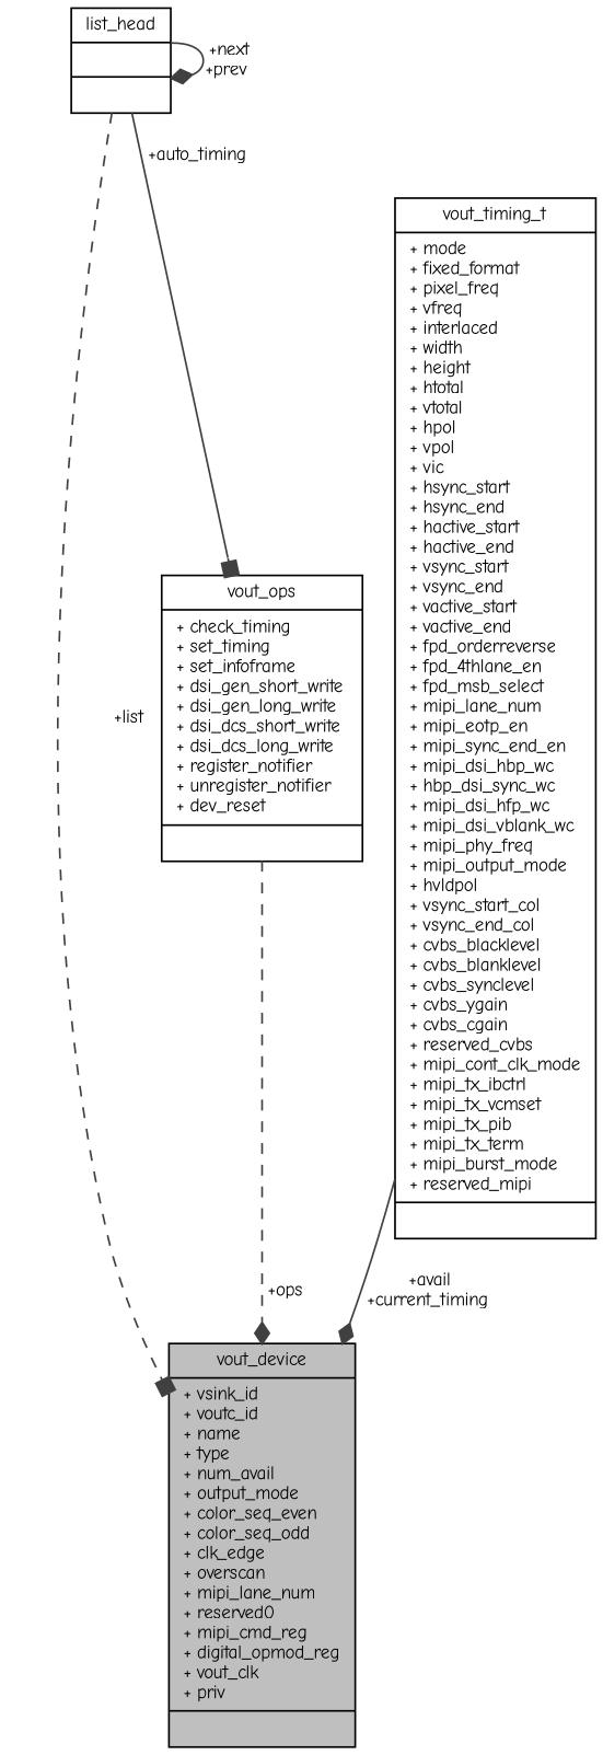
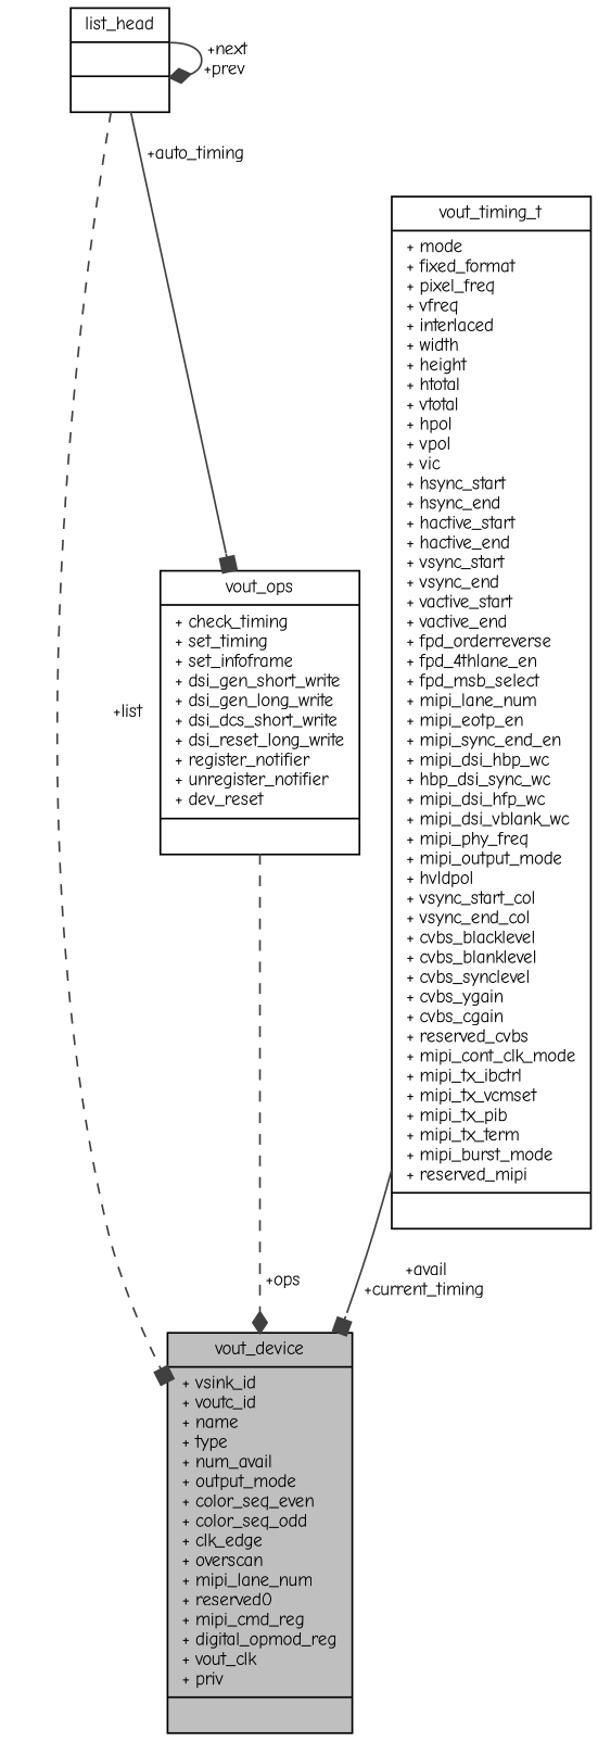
  digraph {
    fontname="Comic Neue"
    node [color=black fontname="Comic Neue" fontsize=10 shape=record]
    edge [arrowhead=diamond color=grey25 fontname="Comic Neue" fontsize=10 labelfontname=Helvetica labelfontsize=10 style=solid]
    n1 [fillcolor=grey75 fontcolor=black height=0.2 label="{vout_device\n|+ vsink_id\l+ voutc_id\l+ name\l+ type\l+ num_avail\l+ output_mode\l+ color_seq_even\l+ color_seq_odd\l+ clk_edge\l+ overscan\l+ mipi_lane_num\l+ reserved0\l+ mipi_cmd_reg\l+ digital_opmod_reg\l+ vout_clk\l+ priv\l|}" style=filled width=0.4]
    n2 [height=0.2 label="{list_head\n||}" width=0.4]
-   n3 [height=0.2 label="{vout_ops\n|+ check_timing\l+ set_timing\l+ set_infoframe\l+ dsi_gen_short_write\l+ dsi_gen_long_write\l+ dsi_dcs_short_write\l+ dsi_dcs_long_write\l+ register_notifier\l+ unregister_notifier\l+ dev_reset\l|}" width=0.4]
+   n3 [height=0.2 label="{vout_ops\n|+ check_timing\l+ set_timing\l+ set_infoframe\l+ dsi_gen_short_write\l+ dsi_gen_long_write\l+ dsi_dcs_short_write\l+ dsi_reset_long_write\l+ register_notifier\l+ unregister_notifier\l+ dev_reset\l|}" width=0.4]
    n4 [height=0.2 label="{vout_timing_t\n|+ mode\l+ fixed_format\l+ pixel_freq\l+ vfreq\l+ interlaced\l+ width\l+ height\l+ htotal\l+ vtotal\l+ hpol\l+ vpol\l+ vic\l+ hsync_start\l+ hsync_end\l+ hactive_start\l+ hactive_end\l+ vsync_start\l+ vsync_end\l+ vactive_start\l+ vactive_end\l+ fpd_orderreverse\l+ fpd_4thlane_en\l+ fpd_msb_select\l+ mipi_lane_num\l+ mipi_eotp_en\l+ mipi_sync_end_en\l+ mipi_dsi_hbp_wc\l+ hbp_dsi_sync_wc\l+ mipi_dsi_hfp_wc\l+ mipi_dsi_vblank_wc\l+ mipi_phy_freq\l+ mipi_output_mode\l+ hvldpol\l+ vsync_start_col\l+ vsync_end_col\l+ cvbs_blacklevel\l+ cvbs_blanklevel\l+ cvbs_synclevel\l+ cvbs_ygain\l+ cvbs_cgain\l+ reserved_cvbs\l+ mipi_cont_clk_mode\l+ mipi_tx_ibctrl\l+ mipi_tx_vcmset\l+ mipi_tx_pib\l+ mipi_tx_term\l+ mipi_burst_mode\l+ reserved_mipi\l|}" width=0.4]
    n2 -> n1 [arrowhead=box label=" +list" style=dashed]
    n2 -> n2 [label=" +next\n+prev"]
    n2 -> n3 [arrowhead=box label=" +auto_timing"]
    n3 -> n1 [label=" +ops" style=dashed]
-   n4 -> n1 [label=" +avail\n+current_timing"]
+   n4 -> n1 [arrowhead=box label=" +avail\n+current_timing"]
  }
